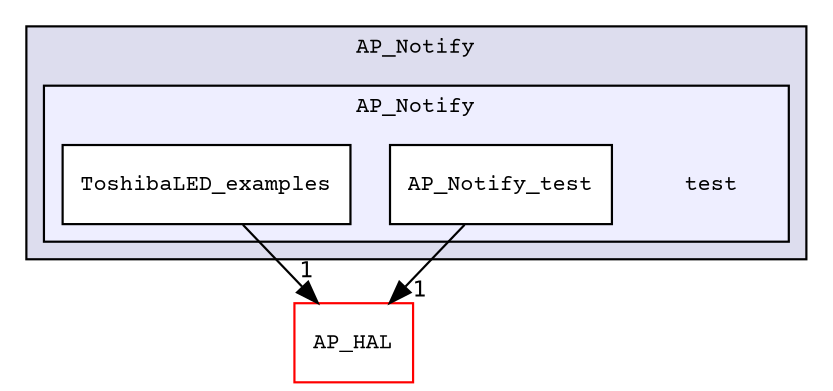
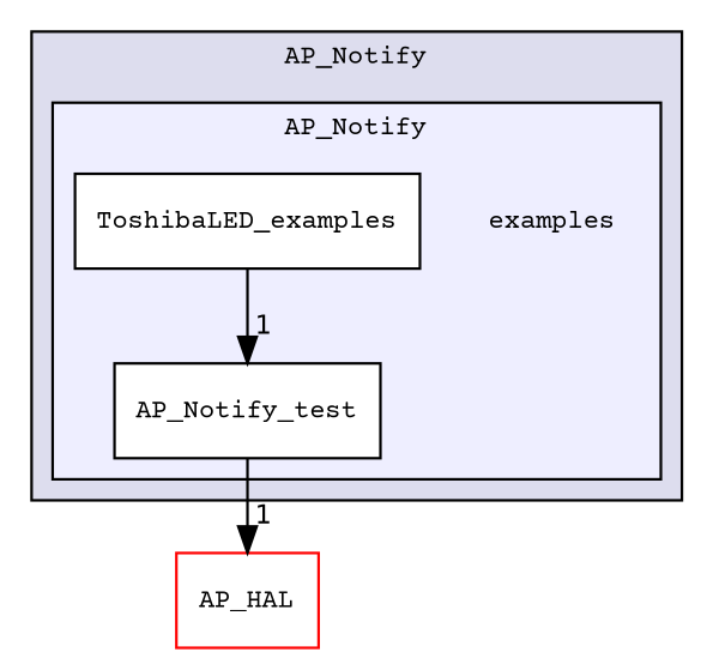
  digraph {
    compound=true
    fontname="Courier Prime"
    node [fontname="Courier Prime" fontsize=10 shape=box color=black fillcolor=white style=filled]
    edge [fontname="Courier Prime" headlabel=1 labeldistance=1.5 labelfontname=Helvetica labelfontsize=10]
-   n1 [label=test shape=plaintext color="" fillcolor="" style=""]
+   n1 [label=examples shape=plaintext color="" fillcolor="" style=""]
    n2 [label=AP_Notify_test]
    n3 [label=ToshibaLED_examples]
    n4 [color=red label=AP_HAL]
    subgraph cluster_1 {
      bgcolor="#ddddee"
      fontsize=10
      label=AP_Notify
      pencolor=black
      subgraph cluster_2 {
        bgcolor="#eeeeff"
        fontsize=10
        label=AP_Notify
        pencolor=black
        n1
        n2
        n3
      }
    }
    n2 -> n4
-   n3 -> n4
+   n3 -> n2
  }
